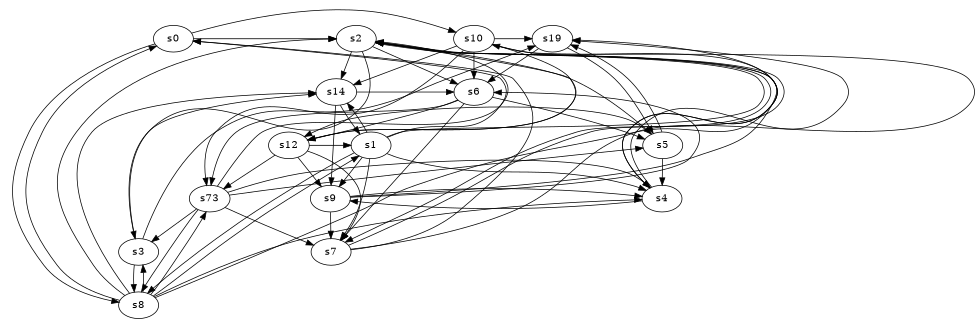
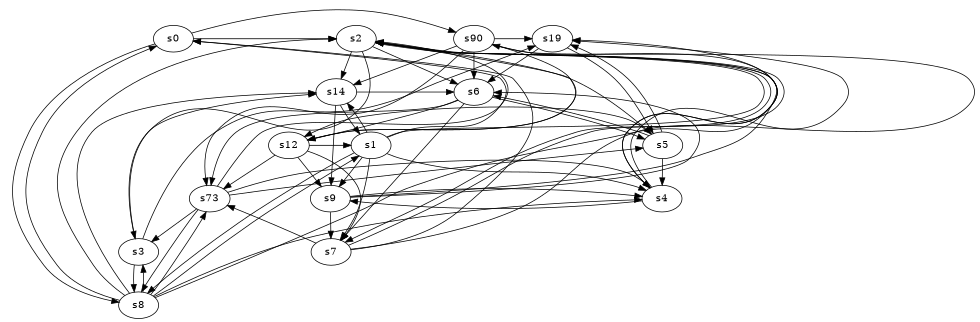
  digraph {
    node [player=0]
    s0 [player=1]
    s2 [player=1]
    s8
-   s10
+   s10 [label=s90]
    s7
    s14 [player=1]
    s5
    s6
    s3
    s1 [player=1]
    s4
    n12 [label=s19 player=1]
    n13 [label=s73]
    s12 [player=1]
    s9 [player=1]
    s0 -> s2 [constraint="time % 4 == 3"]
    s0 -> s8 [constraint="!(time % 4 == 0)"]
    s0 -> s10 [constraint="!(time % 2 == 0)"]
    s2 -> s7 [constraint="time == 7 || time == 13 || time == 20 || time == 22"]
    s2 -> s14
    s2 -> s5 [constraint="time % 3 == 2 && time % 4 == 1"]
    s2 -> s6
    s2 -> s3 [constraint="!(time % 5 == 4)"]
    s8 -> s0 [constraint="time % 5 == 2 || time % 5 == 4"]
    s8 -> s2 [constraint="time == 10 || time == 21"]
    s8 -> s14 [constraint="time % 8 == 1"]
    s8 -> s3
    s8 -> s1 [constraint="time % 4 == 2 && time % 3 == 0"]
    s8 -> s4 [constraint="time == 2 || time == 9 || time == 11 || time == 15 || time == 20"]
    s8 -> n12 [constraint="time % 5 == 1 || time % 4 == 3"]
    s8 -> n13 [constraint="!(time % 5 == 4)"]
    s10 -> s14 [constraint="time % 2 == 0 || time % 4 == 3"]
    s10 -> s6
    s10 -> s4 [constraint="!(time % 4 == 1)"]
    s10 -> n12 [constraint="time % 2 == 0 && time % 3 == 2"]
    s10 -> n13 [constraint="!(time % 3 == 1)"]
    s10 -> s12 [constraint="time % 4 == 1 || time % 3 == 2"]
    s7 -> s0 [constraint="time % 2 == 1 || time % 2 == 1"]
    s7 -> s2 [constraint="time % 5 == 1 || time % 3 == 1"]
    s7 -> s10 [constraint="time % 3 == 0 || time % 4 == 1"]
-   n13 -> s7 [constraint="!(time % 6 == 0)"]
+   s7 -> n13 [constraint="!(time % 6 == 0)"]
    s14 -> s6 [constraint="time % 2 == 0 || time % 4 == 1"]
    s14 -> s1
    s14 -> s9
+   s5 -> s6 [constraint="time % 6 == 5"]
    s5 -> s4
    s5 -> n12 [constraint="time % 2 == 0"]
    s5 -> s12 [constraint="time == 16 || time == 17 || time == 19"]
    s6 -> s7 [constraint="time == 1 || time == 3 || time == 4 || time == 7 || time == 20"]
    s6 -> s5 [constraint="time == 10"]
    s6 -> n13 [constraint="time % 6 == 2"]
    s6 -> s12 [constraint="time % 3 == 0"]
    s3 -> s8
    s3 -> s14 [constraint="time % 3 == 0 && time % 4 == 0"]
    s3 -> n12 [constraint="time == 3 || time == 8 || time == 15 || time == 18 || time == 24"]
    s1 -> s0 [constraint="time % 3 == 0 && time % 5 == 4"]
    s1 -> s2 [constraint="!(time % 3 == 2)"]
    s1 -> s8 [constraint="time % 5 == 2"]
    s1 -> s7 [constraint="!(time % 2 == 1)"]
    s1 -> s14 [constraint="time % 7 == 6"]
    s1 -> s4
    s1 -> s9
    s4 -> s2 [constraint="time == 3 || time == 11 || time == 12 || time == 19"]
    s4 -> n12 [constraint="time % 4 == 2 || time % 3 == 0"]
    s4 -> s9 [constraint="time == 10"]
    n12 -> s5 [constraint="time % 2 == 1 && time % 3 == 2"]
    n12 -> s6 [constraint="time % 2 == 1"]
    n13 -> s2 [constraint="time % 6 == 5"]
    n13 -> s8 [constraint="time % 2 == 1 && time % 4 == 0"]
    n13 -> s5 [constraint="time % 6 == 4"]
    n13 -> s3
    n13 -> s4 [constraint="time % 4 == 1"]
    s12 -> s2 [constraint="time % 2 == 0 && time % 5 == 4"]
    s12 -> s7 [constraint="time % 3 == 1 || time % 3 == 1"]
    s12 -> s1 [constraint="time % 2 == 1 || time % 5 == 4"]
    s12 -> n13
    s12 -> s9
    s9 -> s2 [constraint="time % 4 == 1 || time % 4 == 1"]
    s9 -> s7
    s9 -> s6 [constraint="time % 5 == 4 || time % 4 == 1"]
    s9 -> s4 [constraint="time % 5 == 4"]
  }
